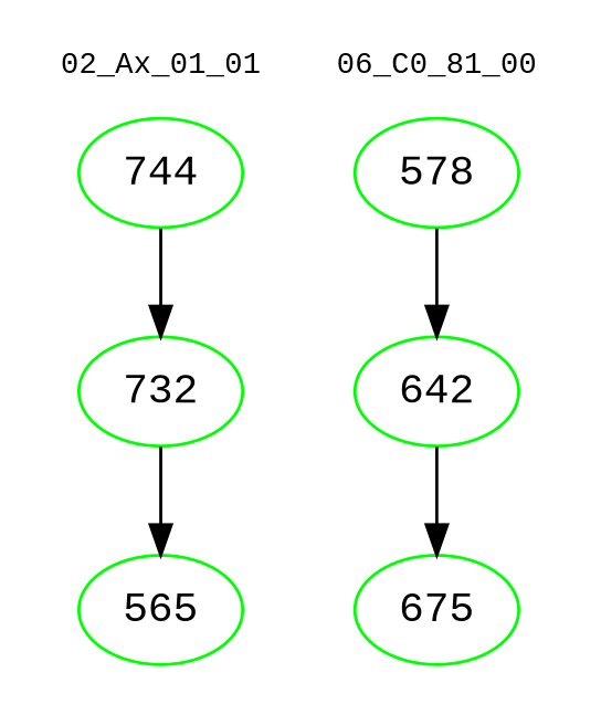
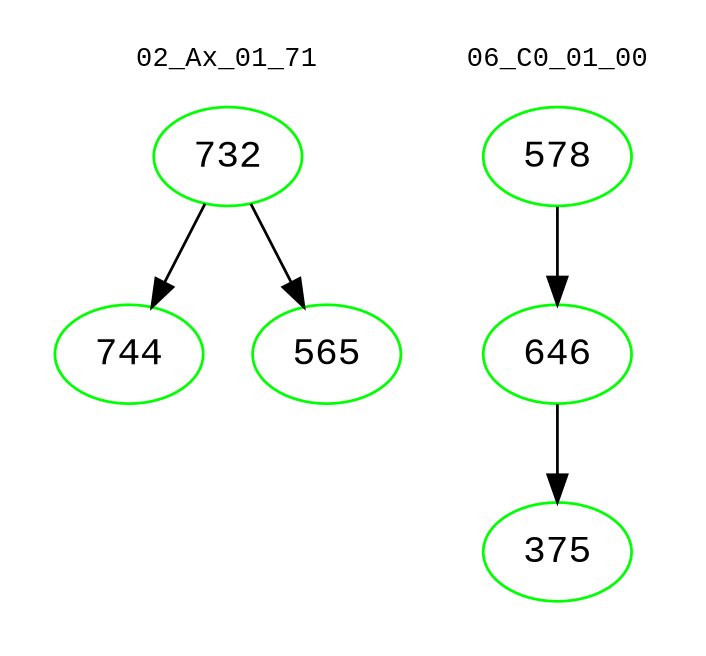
  digraph {
    fontname="Liberation Mono"
    node [color=green fontname="Liberation Mono"]
    edge [color=black fontname="Liberation Mono"]
    n1 [label=744]
    n2 [label=732]
    n3 [label=565]
    n4 [label=578]
-   n5 [label=642]
-   n6 [label=675]
+   n5 [label=646]
+   n6 [label=375]
    subgraph cluster_1 {
      color=white
      fontsize=10
-     label="02_Ax_01_01"
+     label="02_Ax_01_71"
      n1
      n2
      n3
    }
    subgraph cluster_2 {
      color=white
      fontsize=10
-     label="06_C0_81_00"
+     label="06_C0_01_00"
      n4
      n5
      n6
    }
-   n1 -> n2
+   n2 -> n1
    n2 -> n3
    n4 -> n5
    n5 -> n6
  }
